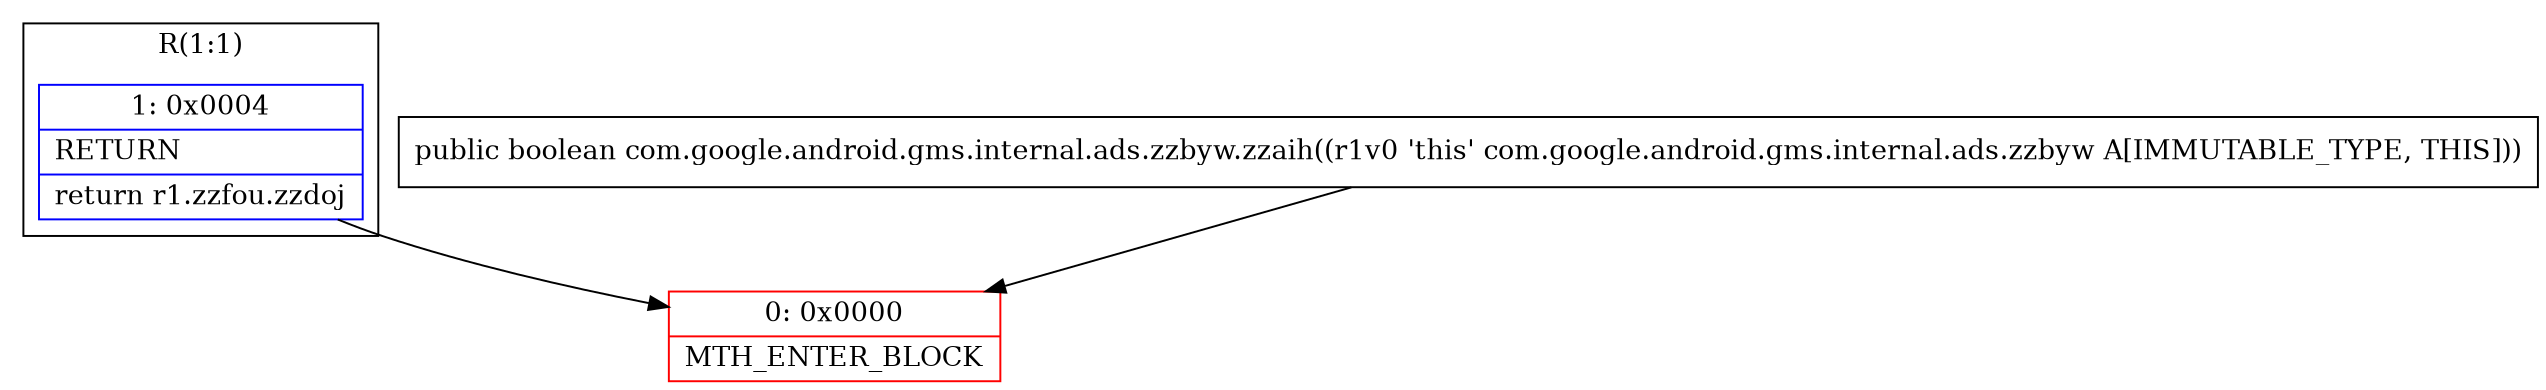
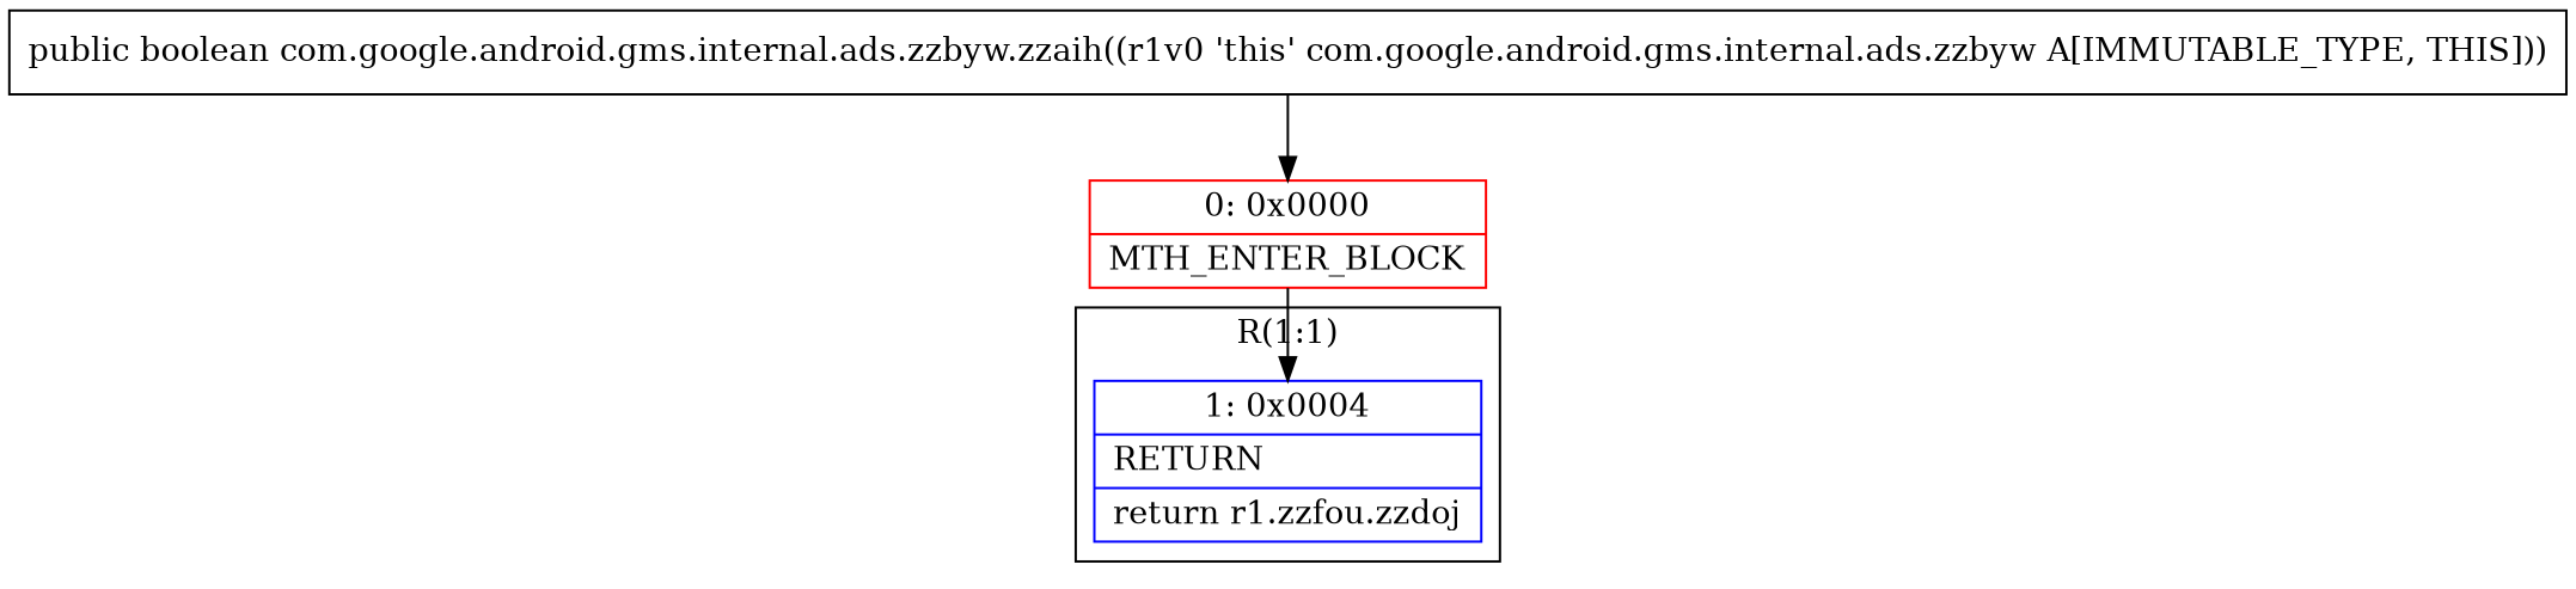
  digraph {
    node [shape=record]
    n1 [color=blue label="{1\:\ 0x0004|RETURN\l|return r1.zzfou.zzdoj\l}"]
    n2 [color=red label="{0\:\ 0x0000|MTH_ENTER_BLOCK\l}"]
    n3 [label="{public boolean com.google.android.gms.internal.ads.zzbyw.zzaih((r1v0 'this' com.google.android.gms.internal.ads.zzbyw A[IMMUTABLE_TYPE, THIS])) }"]
    subgraph cluster_1 {
      label="R(1:1)"
      n1
    }
-   n1 -> n2
+   n2 -> n1
    n3 -> n2
  }
